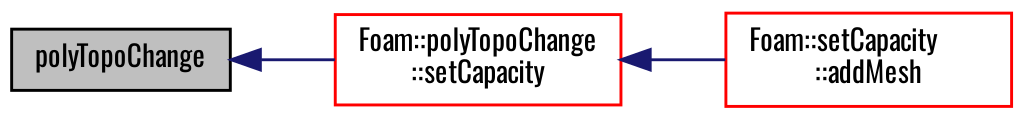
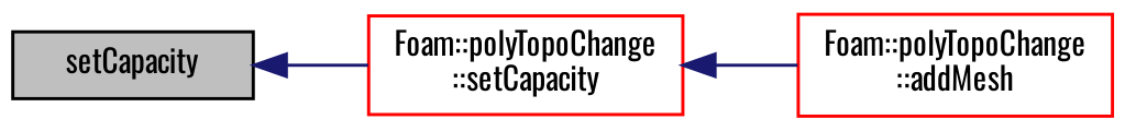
  digraph {
    fontname=Oswald
    rankdir=LR
    node [color=red fontname=Oswald fontsize=10 shape=record]
    edge [color=midnightblue dir=back fontname=Oswald fontsize=10 labelfontname=Helvetica labelfontsize=10 style=solid]
-   n1 [color=black fillcolor=grey75 fontcolor=black height=0.2 label=polyTopoChange style=filled width=0.4]
+   n1 [color=black fillcolor=grey75 fontcolor=black height=0.2 label=setCapacity style=filled width=0.4]
    n2 [height=0.2 label="Foam::polyTopoChange\l::setCapacity" width=0.4]
-   n3 [height=0.2 label="Foam::setCapacity\l::addMesh" width=0.4]
+   n3 [height=0.2 label="Foam::polyTopoChange\l::addMesh" width=0.4]
    n1 -> n2
    n2 -> n3
  }
